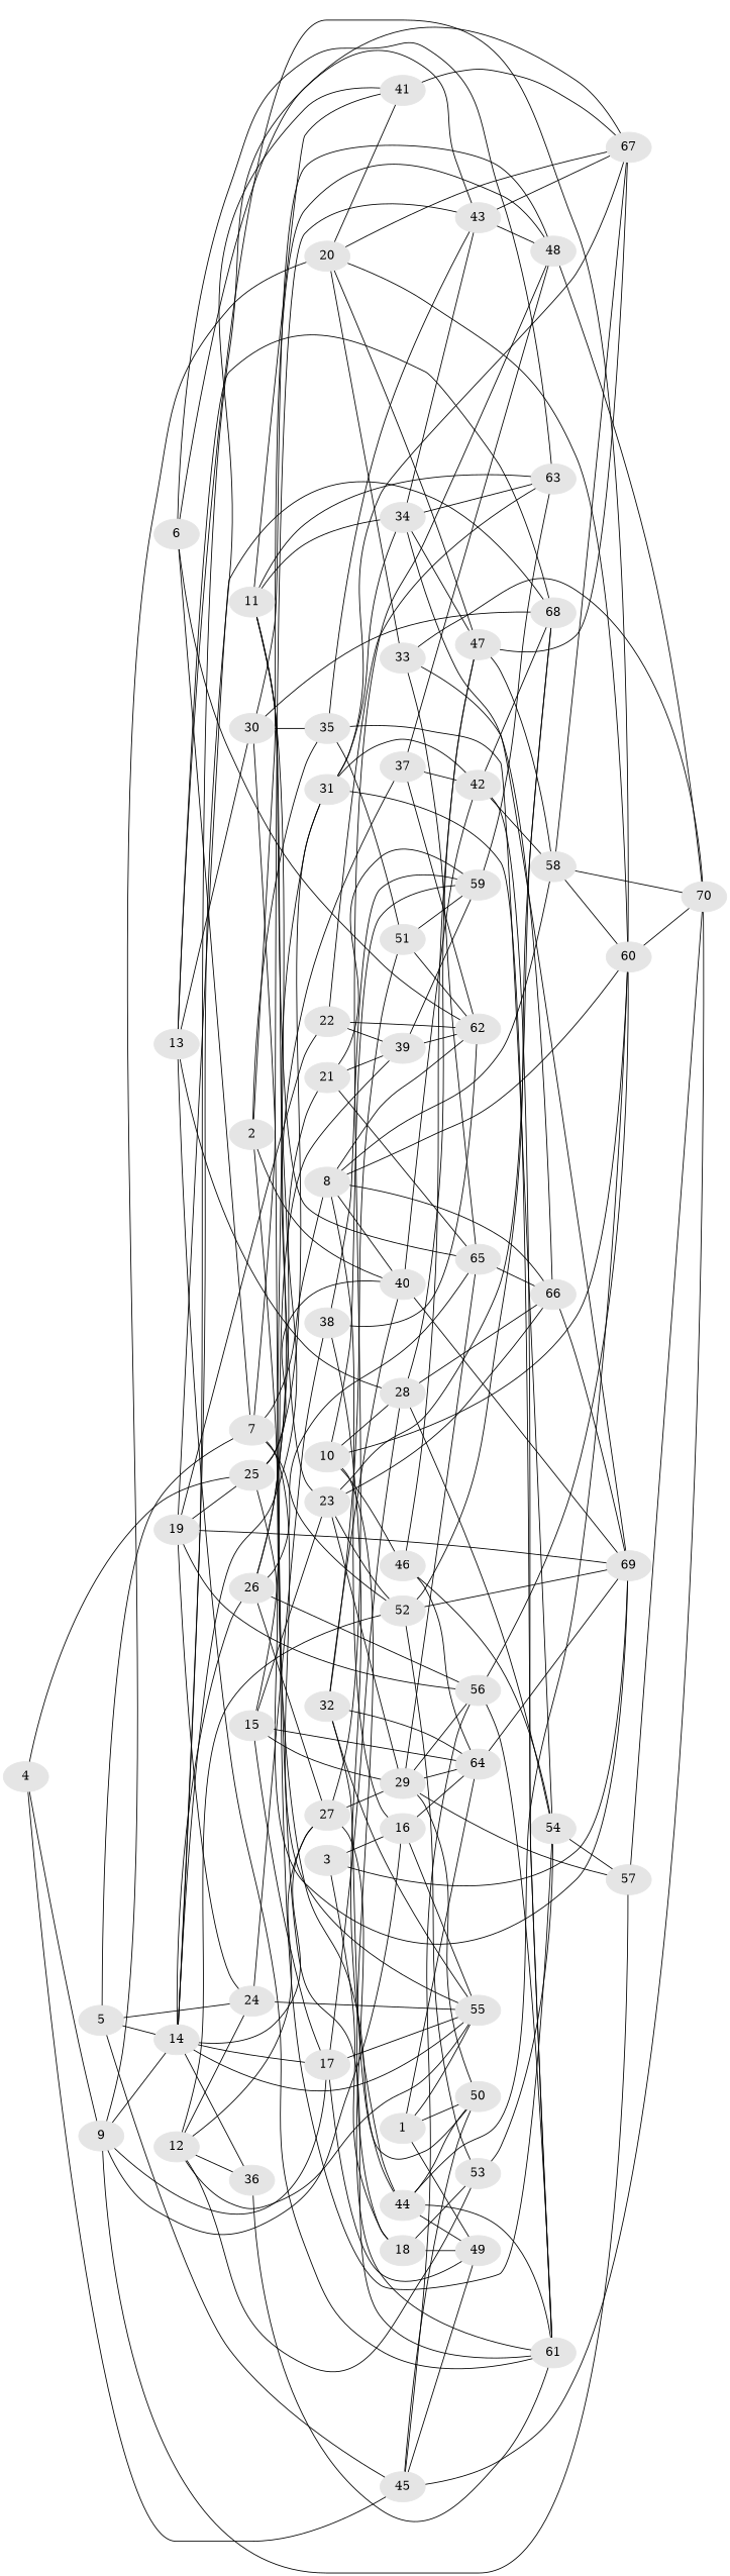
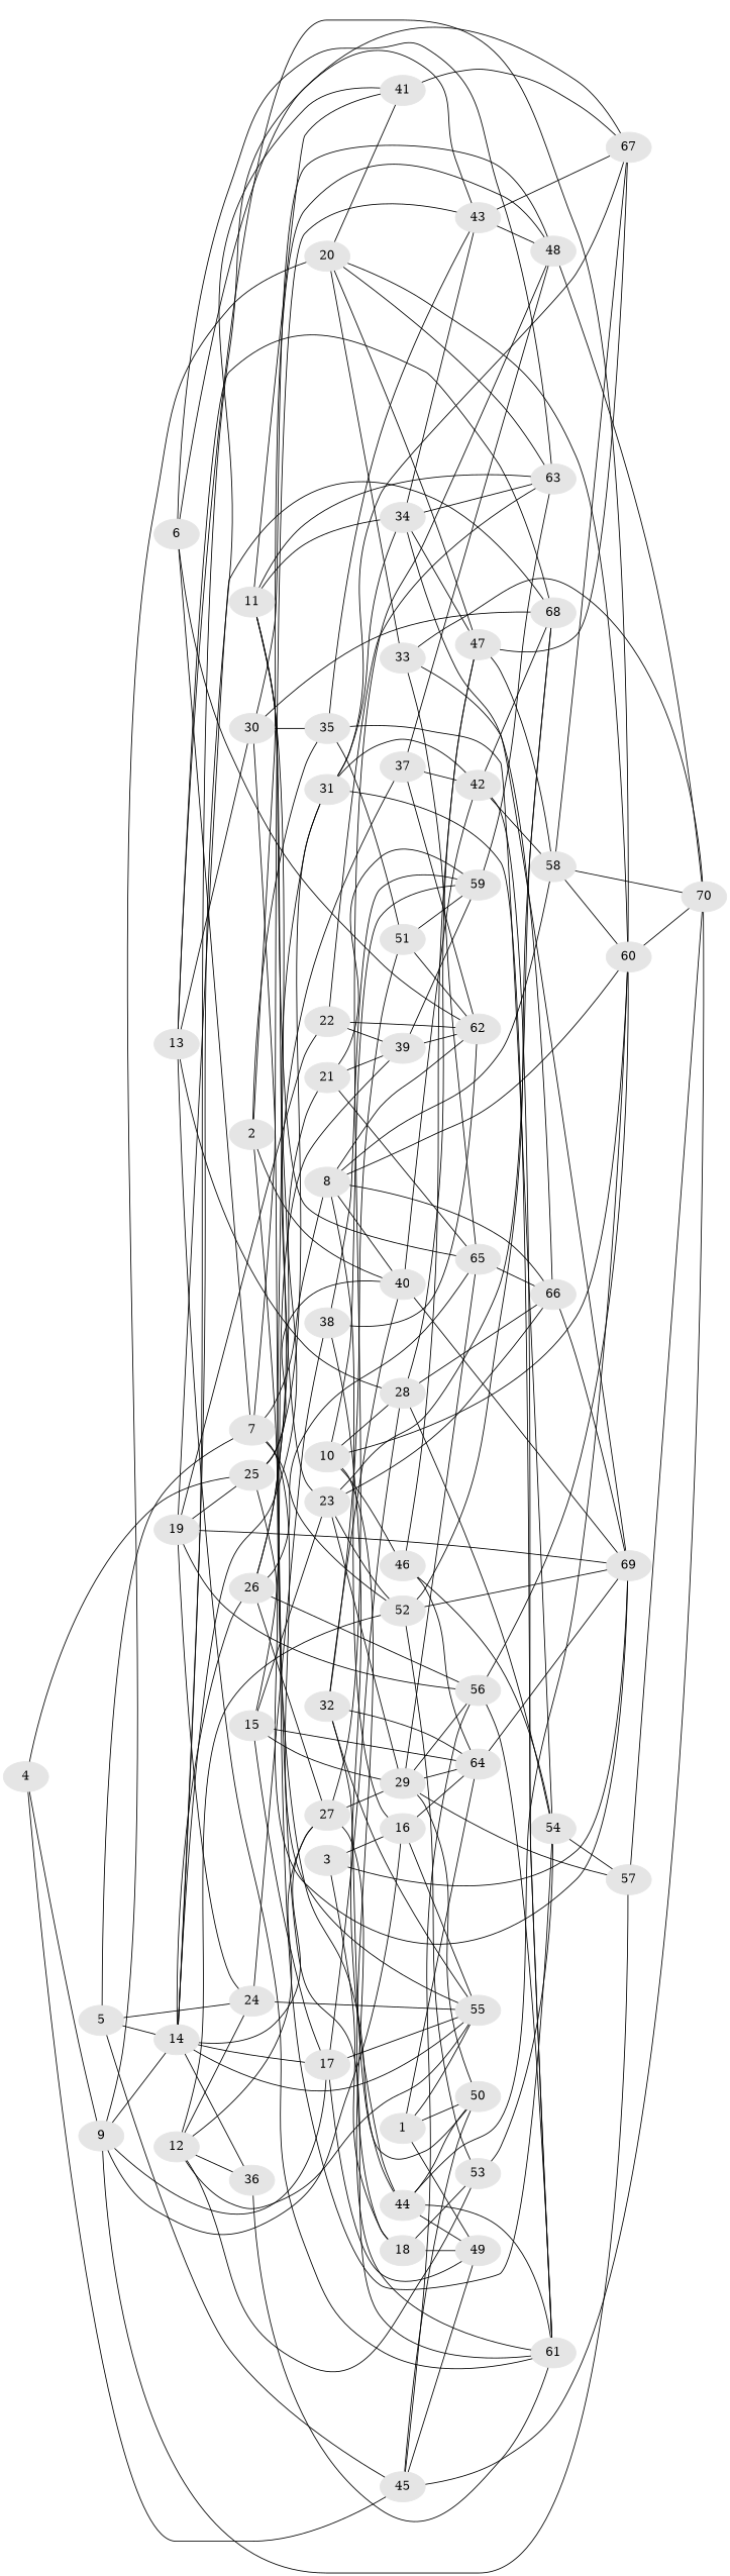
  graph {
    rankdir=LR
    node [color=gray90 style=filled]
    edge [weight=1.0]
    1
    49
    50
    55
    64
    69
    2
    35
    40
    48
    54
    43
    51
    42
    70
    57
    3
    16
    18
    53
    66
    4
    9
    25
    45
    14
    17
    20
    31
    56
    5
    7
    24
    8
    52
    41
    27
    36
    21
    26
    67
    38
    6
    62
    63
    58
    60
    68
    28
    33
    47
    10
    46
    59
    11
    23
    34
    44
    65
    29
    61
    12
    13
    30
    39
    37
    15
    19
    22
    32
    1 -- 49
    1 -- 50
    1 -- 55
    1 -- 64
    64 -- 69
    2 -- 35
    2 -- 40
    2 -- 48
    2 -- 54
    35 -- 54
    35 -- 43
    35 -- 51
    40 -- 69
    40 -- 42
    48 -- 70
    54 -- 57
    43 -- 48
    43 -- 67
    51 -- 62
    51 -- 59
    42 -- 58
    42 -- 68
    42 -- 61
    57 -- 70
    3 -- 69
    3 -- 16
    3 -- 18
    16 -- 55
    16 -- 64 [weight=2.0]
    18 -- 49 [weight=2.0]
    18 -- 53
    53 -- 54
    66 -- 69
    4 -- 9
    4 -- 25 [weight=2.0]
    4 -- 45
    9 -- 57
    9 -- 16
    9 -- 14
    9 -- 17
    9 -- 20
    25 -- 69
    25 -- 40
    25 -- 31
    45 -- 49
    45 -- 50
    45 -- 70
    45 -- 56
    14 -- 55
    14 -- 17
    14 -- 41
    14 -- 27
    14 -- 36
    14 -- 21
    14 -- 26
    14 -- 67
    17 -- 49
    17 -- 55
    17 -- 28
    20 -- 41
-   20 -- 67
+   20 -- 63
    20 -- 60
    20 -- 33
    20 -- 47
    31 -- 42
    31 -- 67
    31 -- 34
    31 -- 61
    56 -- 60
    56 -- 61
    5 -- 45
    5 -- 14
    5 -- 7
    5 -- 24
    7 -- 55
    7 -- 43
    7 -- 8
    7 -- 52
    24 -- 55
    24 -- 38 [weight=2.0]
    8 -- 40
    8 -- 16
    8 -- 66
    8 -- 62
    8 -- 58
    8 -- 60
    52 -- 69
    52 -- 53
    52 -- 68
    41 -- 67
    27 -- 48
    27 -- 29
    27 -- 61
    36 -- 61 [weight=2.0]
    21 -- 59
    21 -- 65
    21 -- 39
    26 -- 31
    26 -- 56
    26 -- 27
    26 -- 65
    26 -- 37
    38 -- 62 [weight=2.0]
    38 -- 59
    38 -- 44
    6 -- 43
    6 -- 7
    6 -- 62
    6 -- 63
    58 -- 70
    58 -- 67
    58 -- 60
    60 -- 70
    28 -- 54
    28 -- 66
    28 -- 47
    33 -- 69
    33 -- 70
    33 -- 65
    47 -- 67
    47 -- 58
    10 -- 18 [weight=2.0]
    10 -- 60
    10 -- 28
    10 -- 46
    10 -- 59
    46 -- 64
    46 -- 54
    46 -- 47
    59 -- 63
    11 -- 41
    11 -- 63
    11 -- 23
    11 -- 34
    11 -- 44
    11 -- 65
    23 -- 66
    23 -- 52
    23 -- 68
    23 -- 29
    34 -- 43
    34 -- 66
    34 -- 63
    34 -- 47
    44 -- 49
    44 -- 50
    44 -- 60
    44 -- 61
    65 -- 66
    29 -- 50
    29 -- 64
    29 -- 57
    29 -- 56
    29 -- 65
    12 -- 55
    12 -- 53
    12 -- 24
    12 -- 52
    12 -- 27
    12 -- 36
    13 -- 60
    13 -- 68
    13 -- 28
    13 -- 61 [weight=2.0]
    13 -- 30
    30 -- 35 [weight=2.0]
    30 -- 48
    30 -- 68
    30 -- 61
    39 -- 62
    39 -- 59
    37 -- 48
    37 -- 42
    37 -- 62
    15 -- 64
    15 -- 17
    15 -- 23
    15 -- 29
    15 -- 39 [weight=2.0]
    19 -- 69
    19 -- 25
    19 -- 56
    19 -- 24
    19 -- 68
    19 -- 22
    22 -- 62
    22 -- 63
    22 -- 39
    32 -- 50 [weight=2.0]
    32 -- 55
    32 -- 64
    32 -- 40
    32 -- 51
  }
